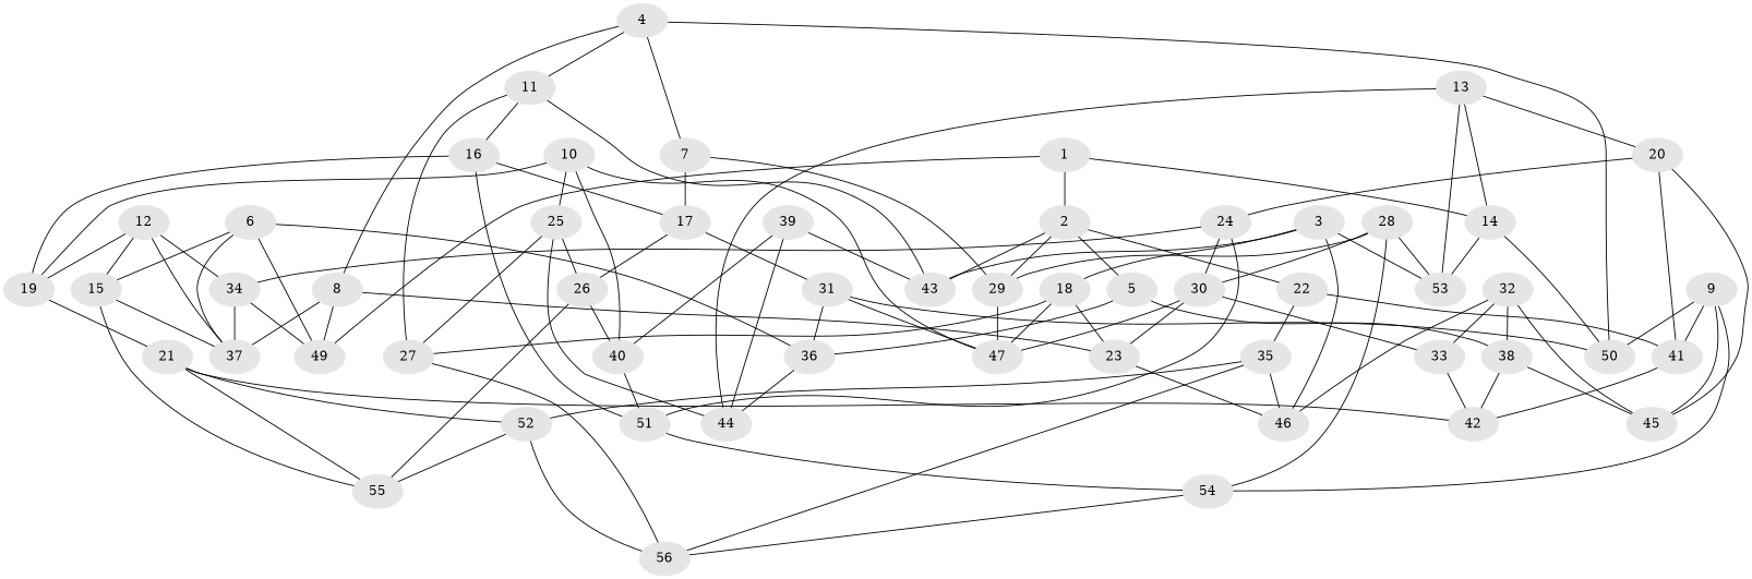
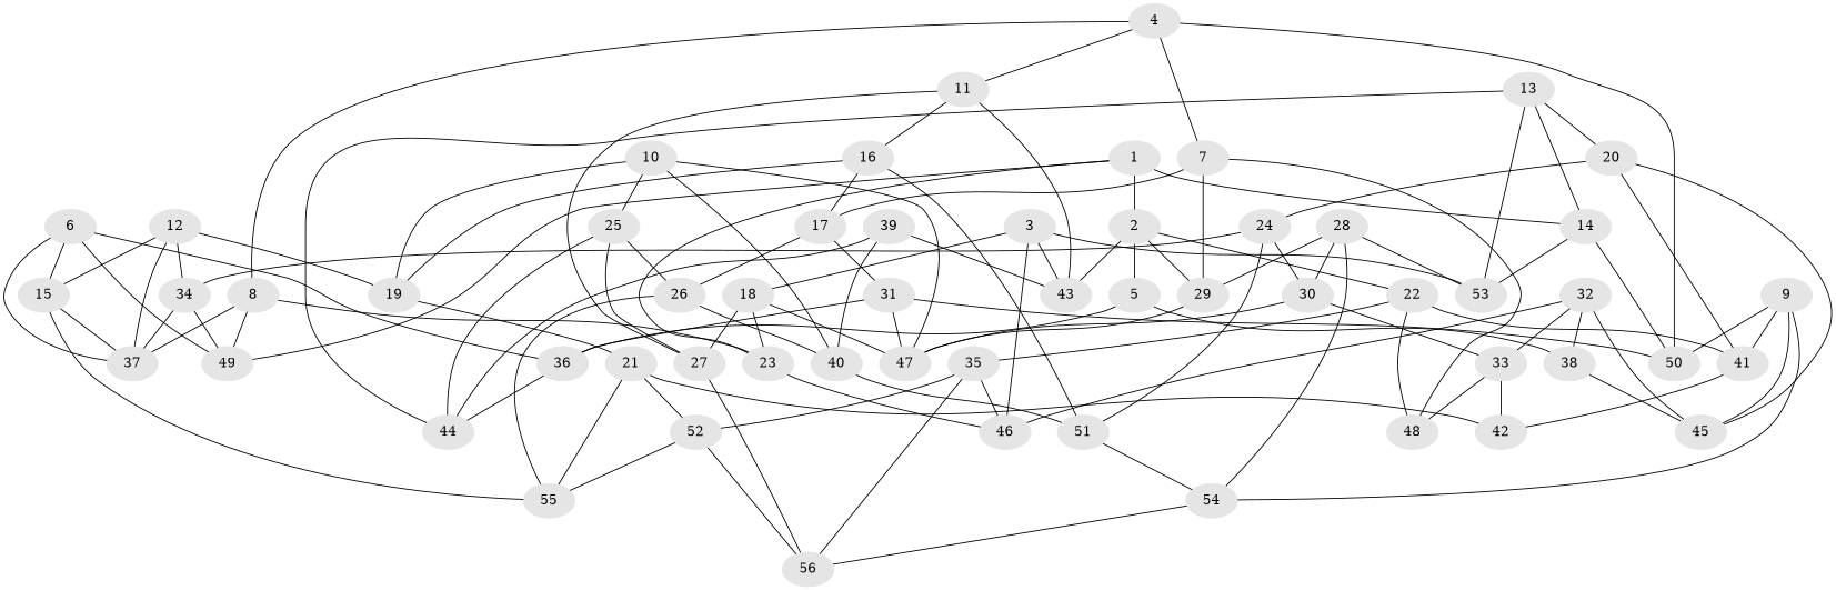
  graph {
    node [color=gray90 style=filled]
    1
    2
    14
    23
    49
    5
    22
    43
    29
    53
    50
    46
    36
    38
+   48
    41
    35
    3
    18
    47
    27
    4
    7
    8
    11
    17
    37
    16
    44
    45
    42
    6
    15
    55
    26
    31
    9
    54
    56
    10
    19
    25
    40
    21
    51
    12
    34
    13
    20
    24
    52
    30
    33
    28
    32
    39
    1 -- 2
    1 -- 14
-   30 -- 23
+   1 -- 23
    1 -- 49
    2 -- 5
    2 -- 22
    2 -- 43
    2 -- 29
    14 -- 53
    14 -- 50
    23 -- 46
    5 -- 36
    5 -- 38
+   22 -- 48
    22 -- 41
    22 -- 35
    29 -- 47
    36 -- 44
    38 -- 45
-   38 -- 42
    41 -- 42
    35 -- 46
    35 -- 56
    35 -- 52
    3 -- 43
    3 -- 53
    3 -- 46
    3 -- 18
    18 -- 23
    18 -- 47
    18 -- 27
    27 -- 56
    4 -- 50
    4 -- 7
    4 -- 8
    4 -- 11
    7 -- 29
+   7 -- 48
    7 -- 17
    8 -- 23
    8 -- 49
    8 -- 37
    11 -- 43
    11 -- 27
    11 -- 16
    17 -- 26
    17 -- 31
    16 -- 17
    16 -- 19
    16 -- 51
    6 -- 49
    6 -- 36
    6 -- 37
    6 -- 15
    15 -- 37
    15 -- 55
    26 -- 55
    26 -- 40
    31 -- 50
    31 -- 36
    31 -- 47
    9 -- 50
    9 -- 41
    9 -- 45
    9 -- 54
    54 -- 56
    10 -- 47
    10 -- 19
    10 -- 25
    10 -- 40
    19 -- 21
    25 -- 27
    25 -- 44
    25 -- 26
    40 -- 51
    21 -- 42
    21 -- 55
    21 -- 52
    51 -- 54
    12 -- 37
    12 -- 15
    12 -- 19
    12 -- 34
    34 -- 49
    34 -- 37
    13 -- 14
    13 -- 53
    13 -- 44
    13 -- 20
    20 -- 41
    20 -- 45
    20 -- 24
    24 -- 51
    24 -- 34
    24 -- 30
    52 -- 55
    52 -- 56
    30 -- 47
    30 -- 33
+   33 -- 48
    33 -- 42
    28 -- 29
    28 -- 53
    28 -- 54
    28 -- 30
    32 -- 46
    32 -- 38
    32 -- 45
    32 -- 33
    39 -- 43
    39 -- 44
    39 -- 40
  }
